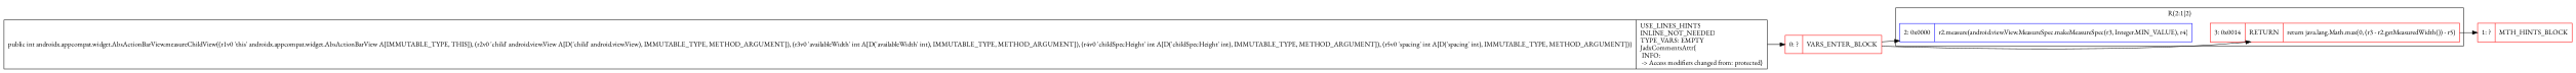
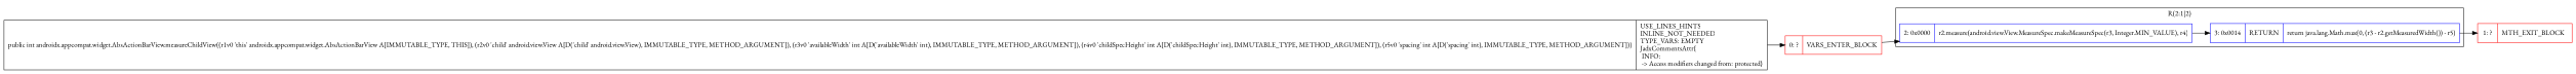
  digraph {
    fontname="EB Garamond"
    rankdir=LR
    node [color=blue fontname="EB Garamond" shape=record]
    edge [fontname="EB Garamond"]
    n1 [label="{2\:\ 0x0000|r2.measure(android.view.View.MeasureSpec.makeMeasureSpec(r3, Integer.MIN_VALUE), r4)\l}"]
-   n2 [color=red label="{3\:\ 0x0014|RETURN\l|return java.lang.Math.max(0, (r3 \- r2.getMeasuredWidth()) \- r5)\l}"]
-   n3 [color=red label="{1\:\ ?|MTH_HINTS_BLOCK\l}"]
+   n2 [label="{3\:\ 0x0014|RETURN\l|return java.lang.Math.max(0, (r3 \- r2.getMeasuredWidth()) \- r5)\l}"]
+   n3 [color=red label="{1\:\ ?|MTH_EXIT_BLOCK\l}"]
    n4 [color=red label="{0\:\ ?|VARS_ENTER_BLOCK\l}"]
    n5 [label="{public int androidx.appcompat.widget.AbsActionBarView.measureChildView((r1v0 'this' androidx.appcompat.widget.AbsActionBarView A[IMMUTABLE_TYPE, THIS]), (r2v0 'child' android.view.View A[D('child' android.view.View), IMMUTABLE_TYPE, METHOD_ARGUMENT]), (r3v0 'availableWidth' int A[D('availableWidth' int), IMMUTABLE_TYPE, METHOD_ARGUMENT]), (r4v0 'childSpecHeight' int A[D('childSpecHeight' int), IMMUTABLE_TYPE, METHOD_ARGUMENT]), (r5v0 'spacing' int A[D('spacing' int), IMMUTABLE_TYPE, METHOD_ARGUMENT]))  | USE_LINES_HINTS\lINLINE_NOT_NEEDED\lTYPE_VARS: EMPTY\lJadxCommentsAttr\{\l INFO: \l \-\> Access modifiers changed from: protected\}\l}" color=""]
    subgraph cluster_1 {
      label="R(2:1|2)"
      n1
      n2
    }
-   n4 -> n2
+   n1 -> n2
    n2 -> n3
    n4 -> n1
    n5 -> n4
  }
